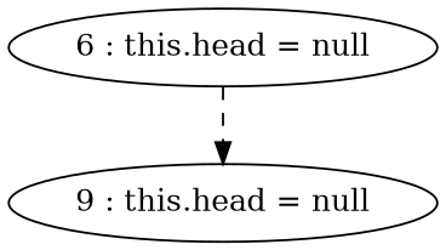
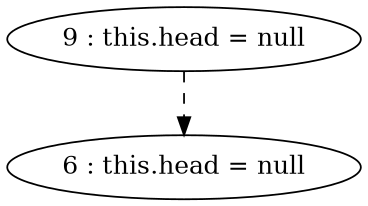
  digraph {
    "6 : this.head = null"
    "9 : this.head = null"
-   "6 : this.head = null" -> "9 : this.head = null" [style=dashed]
+   "9 : this.head = null" -> "6 : this.head = null" [style=dashed]
  }
